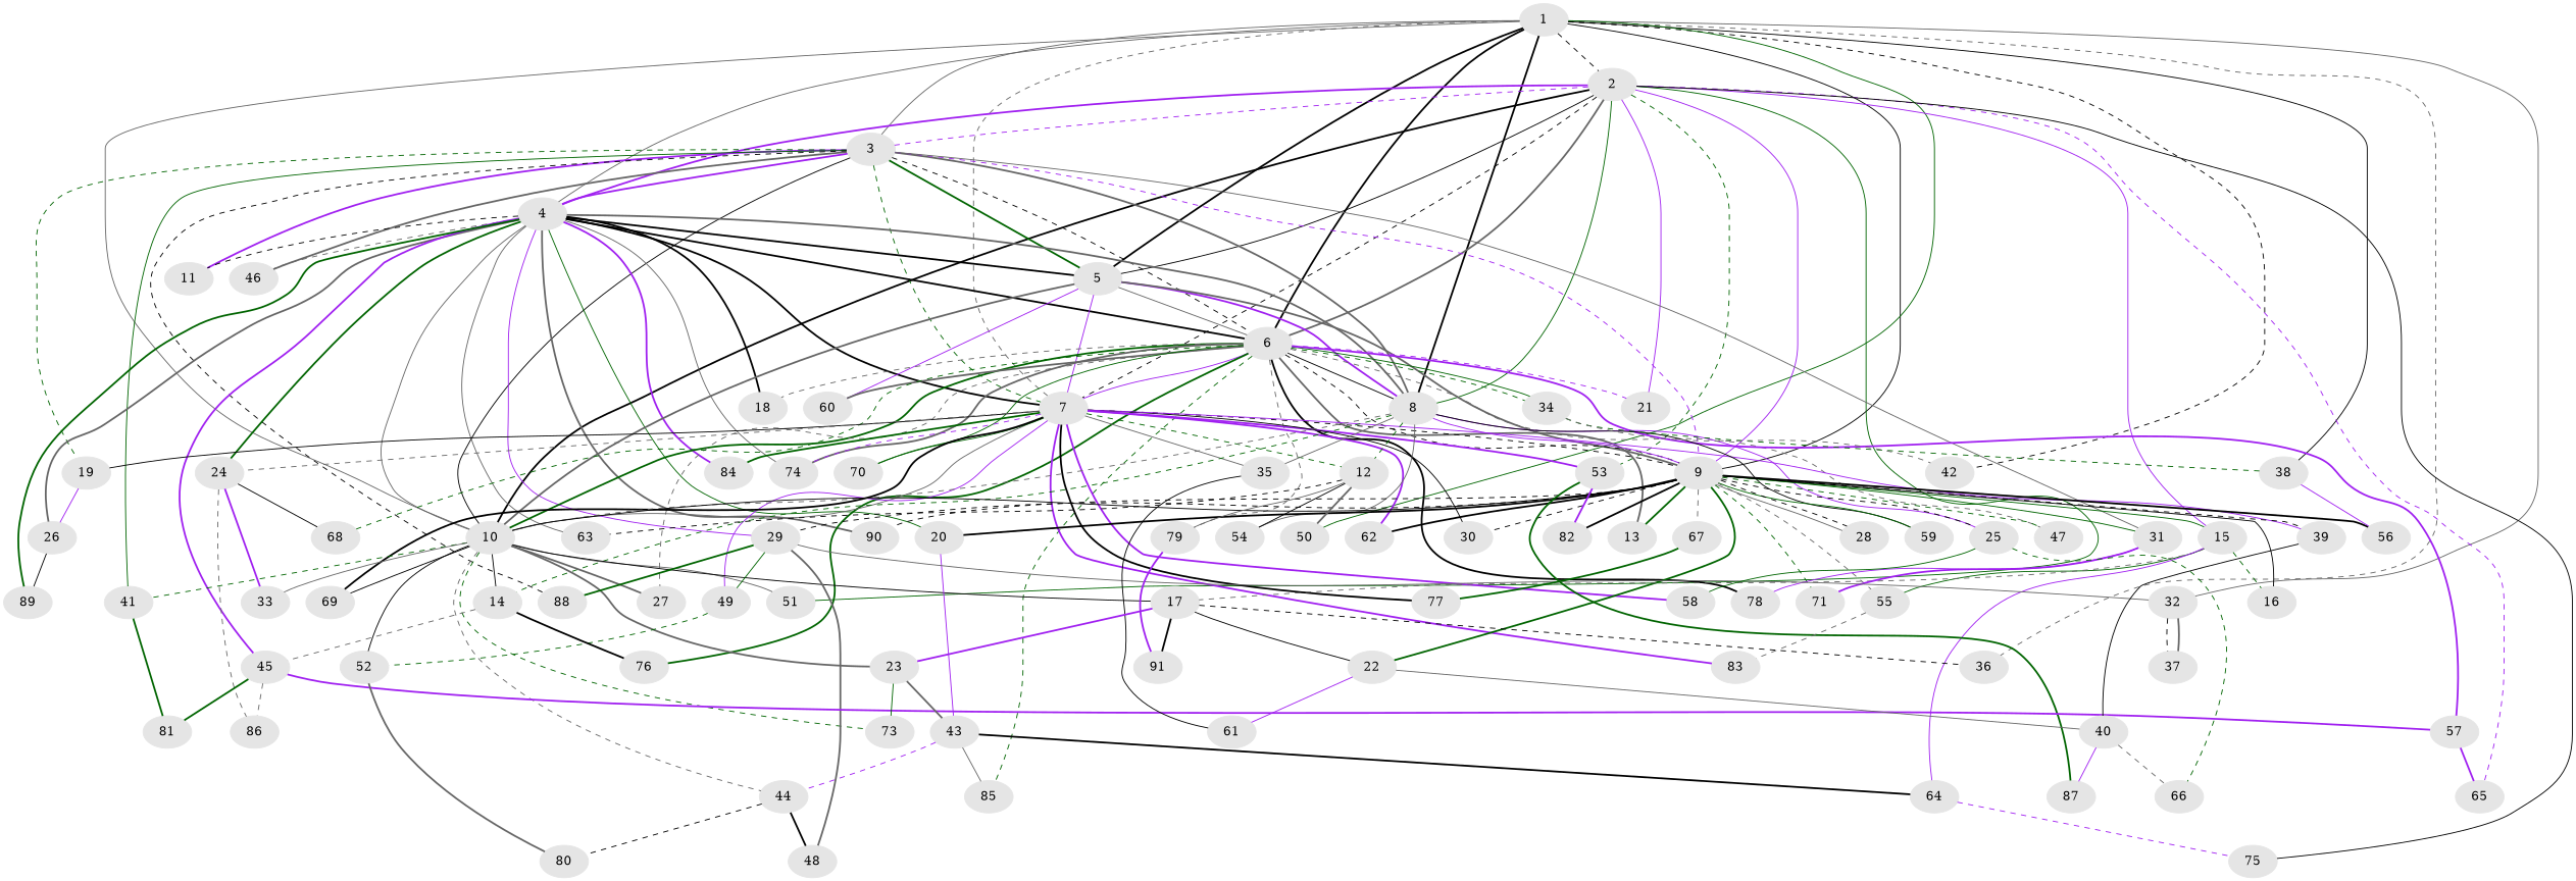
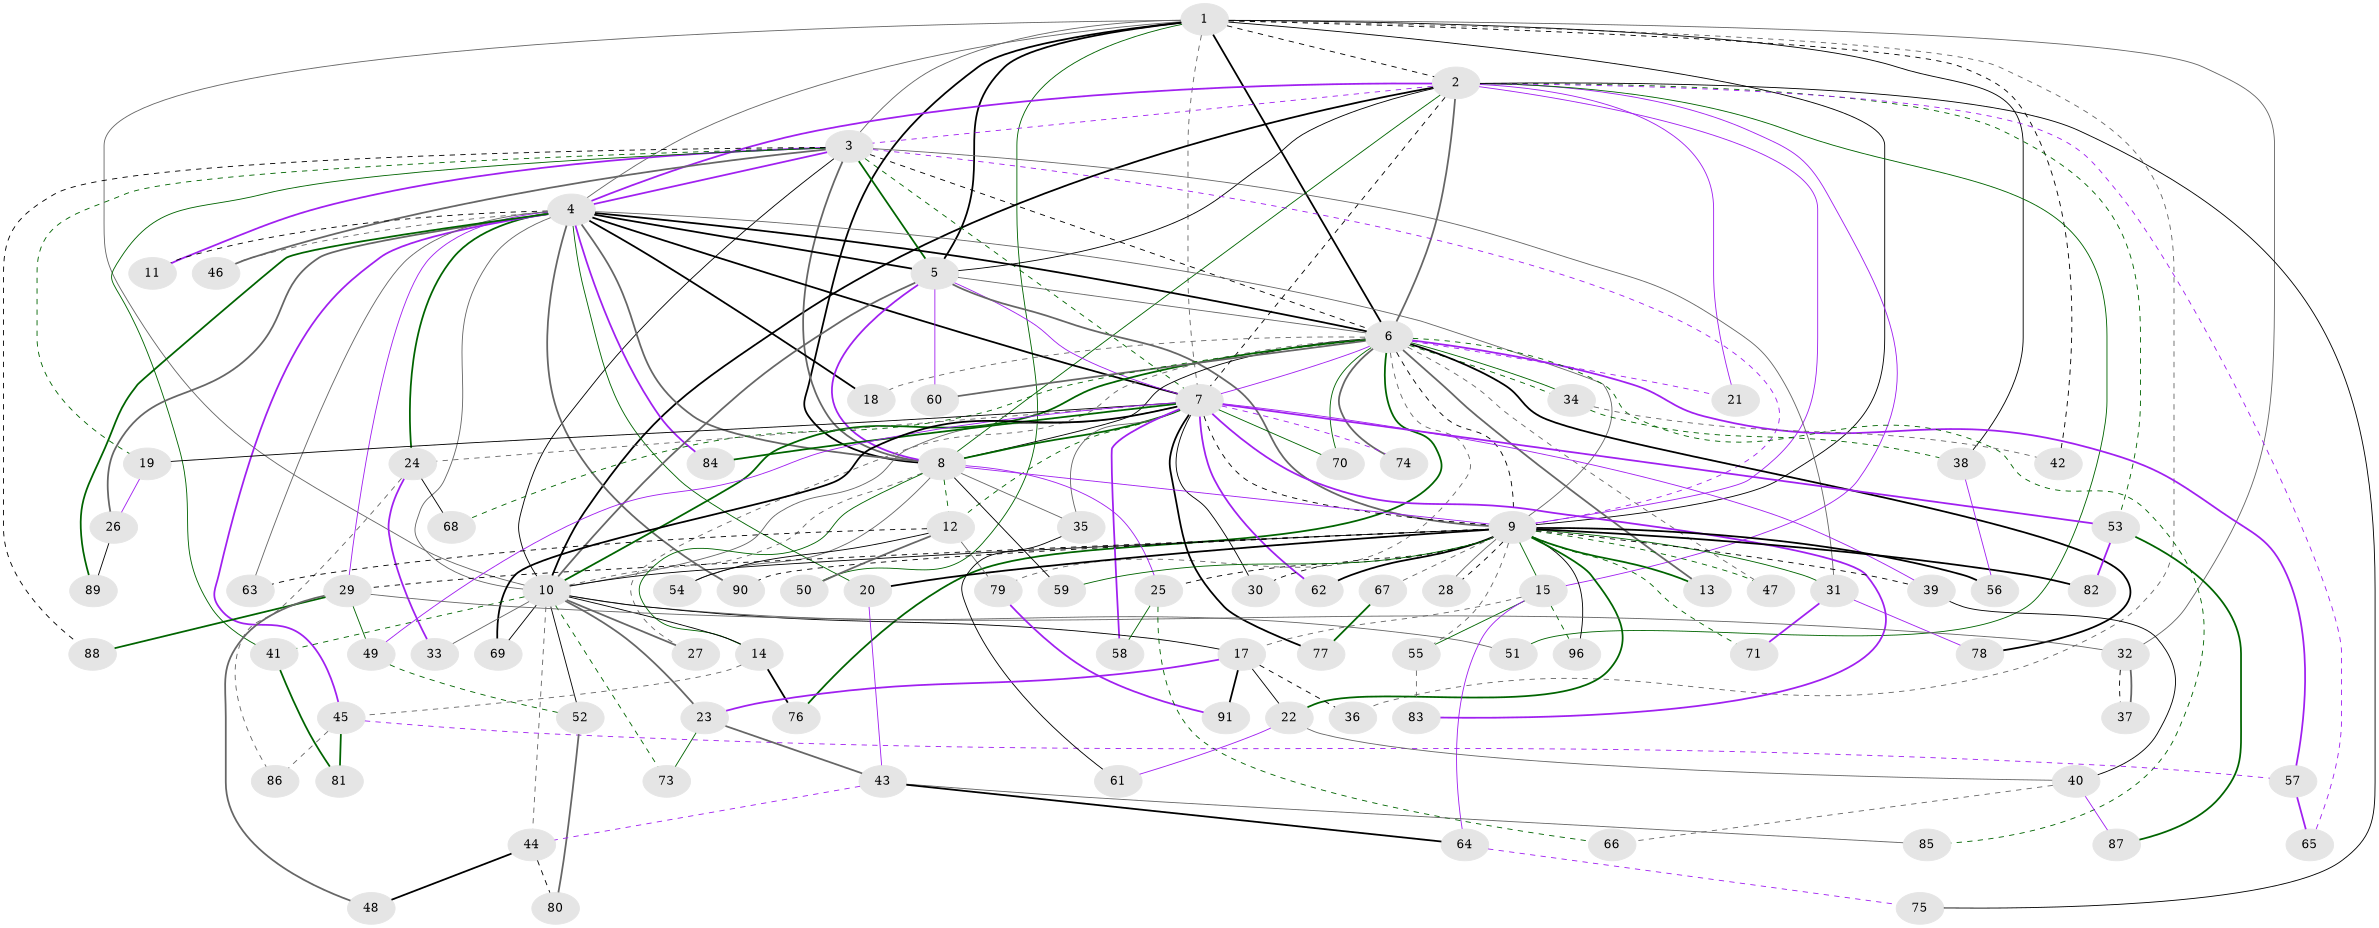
  graph {
    node [color=gray90 style=filled]
    edge [color=black style=solid]
    1
    2
    3
    4
    5
    6
    7
    8
    9
    10
    32
    36
    38
    42
    50
    15
    21
    51
    53
    65
    75
    11
    19
    31
    41
    46
    88
    18
    20
    24
    26
    29
    45
    63
    84
    89
    90
    60
    13
    27
    34
    47
    57
    68
    70
    74
    76
    78
    79
    85
    12
    30
    35
    39
    49
    58
    62
    69
    77
    83
    14
    25
    54
    59
    67
-   16
+   16 [label=96]
    22
    28
    55
    56
    71
    82
    17
    23
    33
    44
    52
    73
    37
    64
    87
    81
    43
    86
    48
    91
    61
    40
    66
    80
    1 -- 2 [style=dashed]
    1 -- 3 [color=gray40]
    1 -- 4 [color=gray40]
    1 -- 5 [style=bold]
    1 -- 6 [style=bold]
    1 -- 7 [color=gray40 style=dashed]
    1 -- 8 [style=bold]
    1 -- 9
    1 -- 10 [color=gray40]
    1 -- 32 [color=gray40]
    1 -- 36 [color=gray40 style=dashed]
    1 -- 38
    1 -- 42 [style=dashed]
    1 -- 50 [color=darkgreen]
    2 -- 3 [color=purple style=dashed]
    2 -- 4 [color=purple style=bold]
    2 -- 5
    2 -- 6 [color=gray40 style=bold]
    2 -- 7 [style=dashed]
    2 -- 8 [color=darkgreen]
    2 -- 9 [color=purple]
    2 -- 10 [style=bold]
    2 -- 15 [color=purple]
    2 -- 21 [color=purple]
    2 -- 51 [color=darkgreen]
    2 -- 53 [color=darkgreen style=dashed]
    2 -- 65 [color=purple style=dashed]
    2 -- 75
    3 -- 4 [color=purple style=bold]
    3 -- 5 [color=darkgreen style=bold]
    3 -- 6 [style=dashed]
    3 -- 7 [color=darkgreen style=dashed]
    3 -- 8 [color=gray40 style=bold]
    3 -- 9 [color=purple style=dashed]
    3 -- 10
    3 -- 11 [color=purple style=bold]
    3 -- 19 [color=darkgreen style=dashed]
    3 -- 31 [color=gray40]
    3 -- 41 [color=darkgreen]
    3 -- 46 [color=gray40 style=bold]
    3 -- 88 [style=dashed]
    4 -- 5 [style=bold]
    4 -- 6 [style=bold]
    4 -- 7 [style=bold]
    4 -- 8 [color=gray40 style=bold]
-   4 -- 74 [color=gray40]
+   4 -- 9 [color=gray40]
    4 -- 10 [color=gray40]
    4 -- 11 [style=dashed]
    4 -- 46 [color=gray40 style=dashed]
    4 -- 18 [style=bold]
    4 -- 20 [color=darkgreen]
    4 -- 24 [color=darkgreen style=bold]
    4 -- 26 [color=gray40 style=bold]
    4 -- 29 [color=purple]
    4 -- 45 [color=purple style=bold]
    4 -- 63 [color=gray40]
    4 -- 84 [color=purple style=bold]
    4 -- 89 [color=darkgreen style=bold]
    4 -- 90 [color=gray40 style=bold]
    5 -- 6 [color=gray40]
    5 -- 7 [color=purple]
    5 -- 8 [color=purple style=bold]
    5 -- 9 [color=gray40 style=bold]
    5 -- 10 [color=gray40 style=bold]
    5 -- 60 [color=purple]
    6 -- 7 [color=purple]
    6 -- 8
    6 -- 9 [style=dashed]
    6 -- 10 [color=darkgreen style=bold]
    6 -- 21 [color=purple style=dashed]
    6 -- 18 [color=gray40 style=dashed]
    6 -- 60 [color=gray40 style=bold]
    6 -- 13 [color=gray40 style=bold]
    6 -- 27 [color=gray40 style=dashed]
    6 -- 34 [color=darkgreen style=dashed]
    6 -- 34 [color=darkgreen]
    6 -- 47 [color=gray40 style=dashed]
    6 -- 57 [color=purple style=bold]
    6 -- 68 [color=darkgreen style=dashed]
    6 -- 70 [color=darkgreen]
    6 -- 74 [color=gray40 style=bold]
    6 -- 76 [color=darkgreen style=bold]
    6 -- 78 [style=bold]
    6 -- 79 [color=gray40 style=dashed]
    6 -- 85 [color=darkgreen style=dashed]
+   7 -- 8 [color=darkgreen style=bold]
    7 -- 9 [style=dashed]
    7 -- 10 [color=gray40]
    7 -- 53 [color=purple style=bold]
    7 -- 19
    7 -- 24 [color=gray40 style=dashed]
    7 -- 84 [color=darkgreen style=bold]
    7 -- 70 [color=darkgreen]
    7 -- 74 [color=purple style=dashed]
    7 -- 12 [color=darkgreen style=dashed]
    7 -- 30
    7 -- 35 [color=gray40]
    7 -- 39 [color=purple]
    7 -- 49 [color=purple]
    7 -- 58 [color=purple style=bold]
    7 -- 62 [color=purple style=bold]
    7 -- 69 [style=bold]
    7 -- 77 [style=bold]
    7 -- 83 [color=purple style=bold]
    8 -- 9 [color=purple]
    8 -- 10 [color=gray40 style=dashed]
    8 -- 12 [color=darkgreen style=dashed]
    8 -- 35 [color=gray40]
-   8 -- 14 [color=darkgreen style=dashed]
+   8 -- 14 [color=darkgreen]
    8 -- 25 [color=purple]
    8 -- 54 [color=gray40]
    8 -- 59
    9 -- 10
    9 -- 15 [color=darkgreen]
    9 -- 31 [color=darkgreen]
    9 -- 20 [style=bold]
    9 -- 29 [style=dashed]
    9 -- 90 [style=dashed]
    9 -- 13 [color=darkgreen style=bold]
    9 -- 47 [color=darkgreen style=dashed]
    9 -- 30 [style=dashed]
    9 -- 39 [style=dashed]
    9 -- 62 [style=bold]
    9 -- 25 [style=dashed]
    9 -- 59 [color=darkgreen]
    9 -- 67 [color=gray40 style=dashed]
    9 -- 16
    9 -- 22 [color=darkgreen style=bold]
    9 -- 28 [color=gray40]
    9 -- 28 [style=dashed]
    9 -- 55 [color=gray40 style=dashed]
    9 -- 56 [style=bold]
    9 -- 71 [color=darkgreen style=dashed]
    9 -- 82 [style=bold]
    10 -- 51 [color=gray40]
    10 -- 41 [color=darkgreen style=dashed]
    10 -- 27 [color=gray40 style=bold]
    10 -- 69
    10 -- 14
    10 -- 17
    10 -- 23 [color=gray40 style=bold]
    10 -- 33 [color=gray40]
    10 -- 44 [color=gray40 style=dashed]
    10 -- 52
    10 -- 73 [color=darkgreen style=dashed]
    32 -- 37 [style=dashed]
    32 -- 37 [color=gray40 style=bold]
    38 -- 56 [color=purple]
    15 -- 16 [color=darkgreen style=dashed]
    15 -- 55 [color=darkgreen]
    15 -- 17 [color=gray40 style=dashed]
    15 -- 64 [color=purple]
    53 -- 82 [color=purple style=bold]
    53 -- 87 [color=darkgreen style=bold]
    19 -- 26 [color=purple]
    31 -- 78 [color=purple]
    31 -- 71 [color=purple style=bold]
    41 -- 81 [color=darkgreen style=bold]
    20 -- 43 [color=purple]
    24 -- 68
    24 -- 33 [color=purple style=bold]
    24 -- 86 [color=gray40 style=dashed]
    26 -- 89
    29 -- 32 [color=gray40]
    29 -- 88 [color=darkgreen style=bold]
    29 -- 49 [color=darkgreen]
    29 -- 48 [color=gray40 style=bold]
-   45 -- 57 [color=purple style=bold]
+   45 -- 57 [color=purple style=dashed]
    45 -- 81 [color=darkgreen style=bold]
    45 -- 86 [color=gray40 style=dashed]
    34 -- 38 [color=darkgreen style=dashed]
    34 -- 42 [color=gray40 style=dashed]
    57 -- 65 [color=purple style=bold]
    79 -- 91 [color=purple style=bold]
    12 -- 50 [color=gray40 style=bold]
    12 -- 63 [style=dashed]
    12 -- 79 [color=gray40]
    12 -- 54
    35 -- 61
    39 -- 40
    49 -- 52 [color=darkgreen style=dashed]
    14 -- 45 [color=gray40 style=dashed]
    14 -- 76 [style=bold]
    25 -- 58 [color=darkgreen]
    25 -- 66 [color=darkgreen style=dashed]
    67 -- 77 [color=darkgreen style=bold]
    22 -- 61 [color=purple]
    22 -- 40 [color=gray40]
    55 -- 83 [color=gray40 style=dashed]
    17 -- 36 [style=dashed]
    17 -- 22
    17 -- 23 [color=purple style=bold]
    17 -- 91 [style=bold]
    23 -- 73 [color=darkgreen]
    23 -- 43 [color=gray40 style=bold]
    44 -- 48 [style=bold]
    44 -- 80 [style=dashed]
    52 -- 80 [color=gray40 style=bold]
    64 -- 75 [color=purple style=dashed]
    43 -- 85 [color=gray40]
    43 -- 44 [color=purple style=dashed]
    43 -- 64 [style=bold]
    40 -- 87 [color=purple]
    40 -- 66 [color=gray40 style=dashed]
  }
